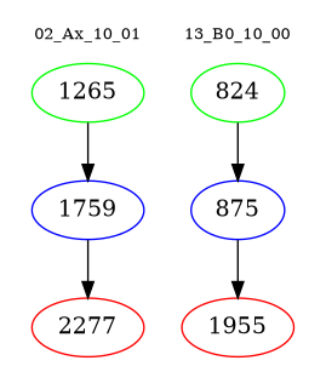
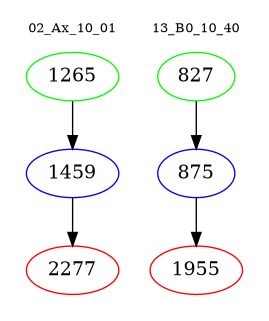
  digraph {
    node [color=green]
    edge [color=black]
    n1 [label=1265]
-   n2 [color=blue label=1759]
+   n2 [color=blue label=1459]
    n3 [color=red label=2277]
-   n4 [label=824]
+   n4 [label=827]
    n5 [color=blue label=875]
    n6 [color=red label=1955]
    subgraph cluster_1 {
      color=white
      fontsize=10
      label="02_Ax_10_01"
      n1
      n2
      n3
    }
    subgraph cluster_2 {
      color=white
      fontsize=10
-     label="13_B0_10_00"
+     label="13_B0_10_40"
      n4
      n5
      n6
    }
    n1 -> n2
    n2 -> n3
    n4 -> n5
    n5 -> n6
  }
